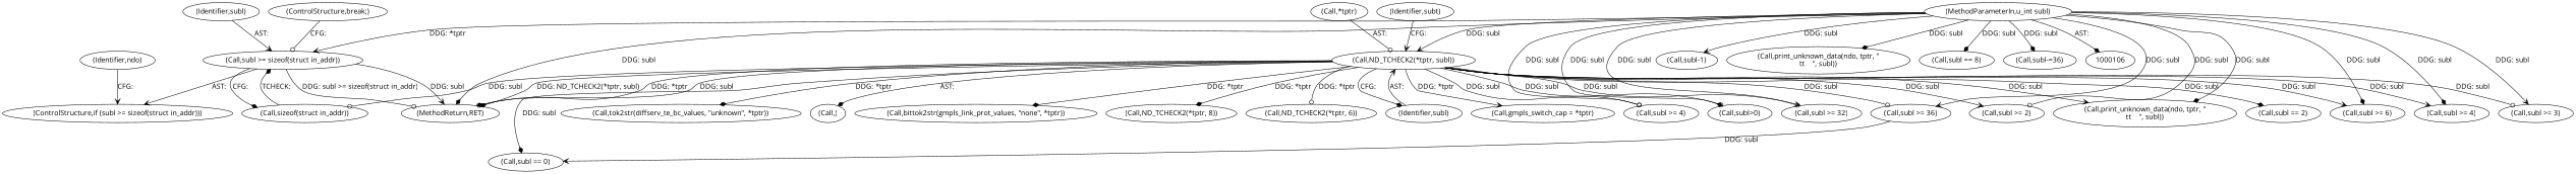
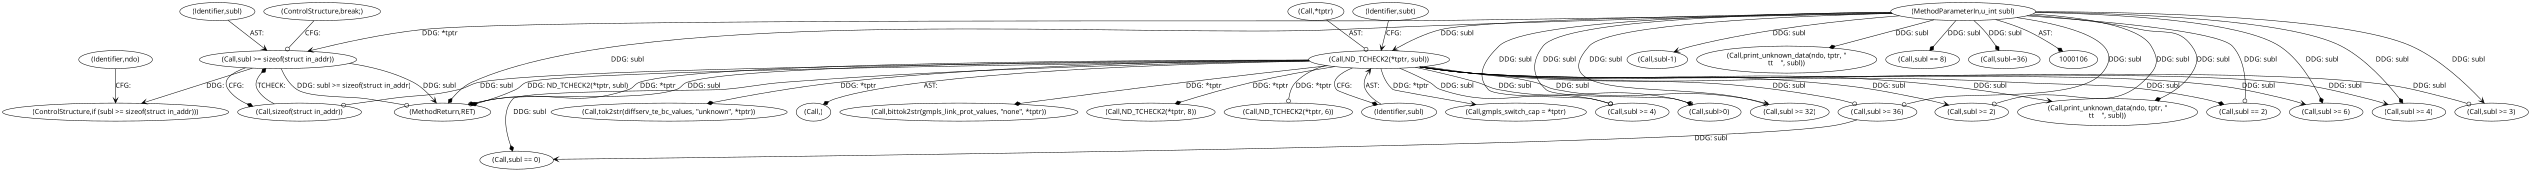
  digraph {
    fontname="Open Sans"
    node [fontname="Open Sans"]
    edge [arrowhead=diamond fontname="Open Sans"]
    n1 [label="(Call,subl >= sizeof(struct in_addr))"]
    n2 [label="(ControlStructure,if (subl >= sizeof(struct in_addr)))"]
    n3 [label="(MethodReturn,RET)"]
    n4 [label="(Call,sizeof(struct in_addr))"]
    n5 [label="(Call,ND_TCHECK2(*tptr, subl))"]
    n6 [label="(Call,gmpls_switch_cap = *tptr)"]
    n7 [label="(Call,subl >= 6)"]
    n8 [label="(Call,subl >= 32)"]
    n9 [label="(Call,tok2str(diffserv_te_bc_values, \"unknown\", *tptr))"]
    n10 [label="(Call,subl >= 36)"]
    n11 [label="(Call,)"]
    n12 [label="(Call,subl == 0)"]
    n13 [label="(Call,subl >= 2)"]
    n14 [label="(Call,subl == 2)"]
    n15 [label="(Call,bittok2str(gmpls_link_prot_values, \"none\", *tptr))"]
    n16 [label="(Call,ND_TCHECK2(*tptr, 8))"]
    n17 [label="(Call,subl >= 4)"]
    n18 [label="(Call,print_unknown_data(ndo, tptr, \"\n\t\t    \", subl))"]
    n19 [label="(Call,ND_TCHECK2(*tptr, 6))"]
    n20 [label="(Call,subl >= 3)"]
    n21 [label="(Call,subl >= 4)"]
    n22 [label="(Identifier,subl)"]
    n23 [label="(Call,subl>0)"]
    n24 [label="(MethodParameterIn,u_int subl)"]
    n25 [label="(Call,subl-1)"]
    n26 [label="(Call,print_unknown_data(ndo, tptr, \"\n\t\t    \", subl))"]
    n27 [label="(Call,subl == 8)"]
    n28 [label="(Call,subl-=36)"]
    1000106
    n30 [label="(Identifier,subt)"]
    n31 [label="(Identifier,ndo)"]
    n32 [label="(Identifier,subl)"]
    n33 [label="(Call,*tptr)"]
    n34 [label="(ControlStructure,break;)"]
-   n1 -> n2 [arrowhead=vee label="AST: "]
+   n1 -> n2 [arrowhead=vee label="DDG: "]
    n1 -> n3 [arrowhead=vee label="DDG: subl"]
    n1 -> n3 [arrowhead=odot label="DDG: subl >= sizeof(struct in_addr)"]
    n1 -> n4 [label="CFG: "]
    n4 -> n1 [label="TCHECK: "]
    n5 -> n3 [label="DDG: ND_TCHECK2(*tptr, subl)"]
    n5 -> n3 [arrowhead=odot label="DDG: *tptr"]
    n5 -> n3 [label="DDG: subl"]
    n5 -> n4 [arrowhead=odot label="DDG: subl"]
    n5 -> n6 [arrowhead=vee label="DDG: *tptr"]
    n5 -> n7 [arrowhead=vee label="DDG: subl"]
    n5 -> n8 [arrowhead=vee label="DDG: subl"]
    n5 -> n9 [label="DDG: *tptr"]
    n5 -> n10 [arrowhead=odot label="DDG: subl"]
    n5 -> n11 [label="AST: "]
    n5 -> n12 [label="DDG: subl"]
    n5 -> n13 [arrowhead=vee label="DDG: subl"]
    n5 -> n14 [label="DDG: subl"]
    n5 -> n15 [label="DDG: *tptr"]
    n5 -> n16 [label="DDG: *tptr"]
    n5 -> n17 [arrowhead=vee label="DDG: subl"]
    n5 -> n18 [arrowhead=vee label="DDG: subl"]
    n5 -> n19 [arrowhead=odot label="DDG: *tptr"]
    n5 -> n20 [arrowhead=odot label="DDG: subl"]
    n5 -> n21 [arrowhead=odot label="DDG: subl"]
    n5 -> n22 [label="CFG: "]
    n5 -> n23 [arrowhead=odot label="DDG: subl"]
    n10 -> n12 [arrowhead=vee label="DDG: subl"]
    n22 -> n5 [arrowhead=vee label="AST: "]
    n24 -> n1 [arrowhead=vee label="DDG: *tptr"]
    n24 -> n3 [label="DDG: subl"]
    n24 -> n5 [arrowhead=vee label="DDG: subl"]
    n24 -> n7 [label="DDG: subl"]
    n24 -> n8 [arrowhead=odot label="DDG: subl"]
-   n24 -> n10 [arrowhead=vee label="DDG: subl"]
+   n24 -> n10 [arrowhead=odot label="DDG: subl"]
    n24 -> n13 [arrowhead=odot label="DDG: subl"]
+   n24 -> n14 [arrowhead=odot label="DDG: subl"]
    n24 -> n17 [label="DDG: subl"]
    n24 -> n18 [label="DDG: subl"]
    n24 -> n20 [arrowhead=vee label="DDG: subl"]
    n24 -> n21 [arrowhead=odot label="DDG: subl"]
    n24 -> n23 [label="DDG: subl"]
    n24 -> n25 [arrowhead=vee label="DDG: subl"]
    n24 -> n26 [label="DDG: subl"]
    n24 -> n27 [label="DDG: subl"]
    n24 -> n28 [label="DDG: subl"]
    n24 -> 1000106 [label="AST: "]
    n30 -> n5 [arrowhead=vee label="CFG: "]
    n31 -> n2 [arrowhead=vee label="CFG: "]
    n32 -> n1 [arrowhead=vee label="AST: "]
    n33 -> n5 [arrowhead=odot label="AST: "]
    n34 -> n1 [arrowhead=odot label="CFG: "]
  }
